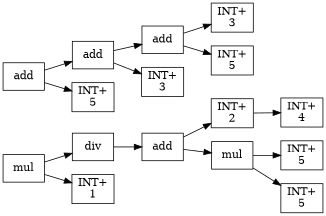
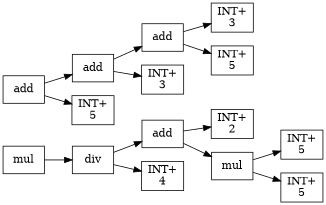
  digraph {
    rankdir=LR
    node [shape=box]
    n1 [label=mul]
    n2 [label=div]
-   n3 [label="INT+\n1"]
    n4 [label=add]
    n5 [label=add]
    n6 [label="INT+\n5"]
    n7 [label=add]
    n8 [label="INT+\n4"]
    n9 [label="INT+\n2"]
    n10 [label=mul]
    n11 [label="INT+\n5"]
    n12 [label="INT+\n5"]
    n13 [label=add]
    n14 [label="INT+\n3"]
    n15 [label="INT+\n3"]
    n16 [label="INT+\n5"]
    n1 -> n2
-   n1 -> n3
    n2 -> n7
-   n9 -> n8
+   n2 -> n8
    n4 -> n5
    n4 -> n6
    n5 -> n13
    n5 -> n14
    n7 -> n9
    n7 -> n10
    n10 -> n11
    n10 -> n12
    n13 -> n15
    n13 -> n16
  }
